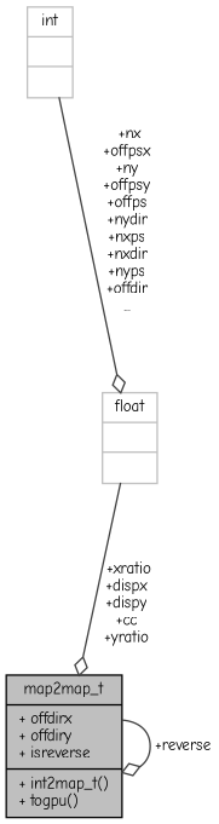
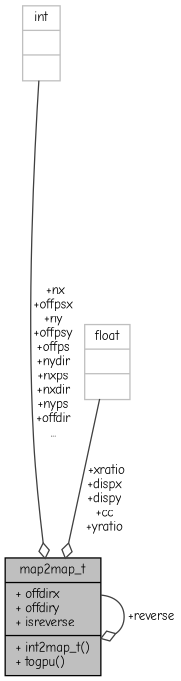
  digraph {
    fontname="Comic Neue"
    node [color=grey75 fontname="Comic Neue" fontsize=10 shape=record]
    edge [arrowhead=odiamond color=grey25 fontname="Comic Neue" fontsize=10 labelfontname=Helvetica labelfontsize=10 style=solid]
    n1 [color=black fillcolor=grey75 fontcolor=black height=0.2 label="{map2map_t\n|+ offdirx\l+ offdiry\l+ isreverse\l|+ int2map_t()\l+ togpu()\l}" style=filled width=0.4]
    n2 [height=0.2 label="{float\n||}" width=0.4]
    n3 [height=0.2 label="{int\n||}" width=0.4]
    n1 -> n1 [label=" +reverse"]
    n2 -> n1 [label=" +xratio\n+dispx\n+dispy\n+cc\n+yratio"]
-   n3 -> n2 [label=" +nx\n+offpsx\n+ny\n+offpsy\n+offps\n+nydir\n+nxps\n+nxdir\n+nyps\n+offdir\n..."]
+   n3 -> n1 [label=" +nx\n+offpsx\n+ny\n+offpsy\n+offps\n+nydir\n+nxps\n+nxdir\n+nyps\n+offdir\n..."]
  }
